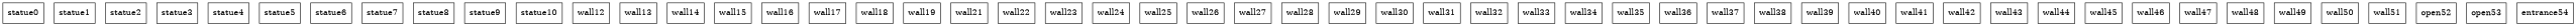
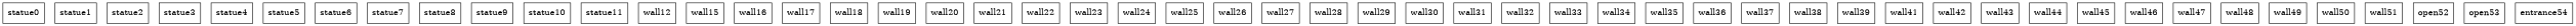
  graph {
    node [shape=box]
    statue0
    statue1
    statue2
    statue3
    statue4
    statue5
    statue6
    statue7
    statue8
    statue9
    statue10
+   statue11
    wall12
-   wall13
-   wall14
    wall15
    wall16
    wall17
    wall18
    wall19
+   wall20
    wall21
    wall22
    wall23
    wall24
    wall25
    wall26
    wall27
    wall28
    wall29
    wall30
    wall31
    wall32
    wall33
    wall34
    wall35
    wall36
    wall37
    wall38
    wall39
-   wall40
    wall41
    wall42
    wall43
    wall44
    wall45
    wall46
    wall47
    wall48
    wall49
    wall50
    wall51
    open52
    open53
    entrance54
  }
